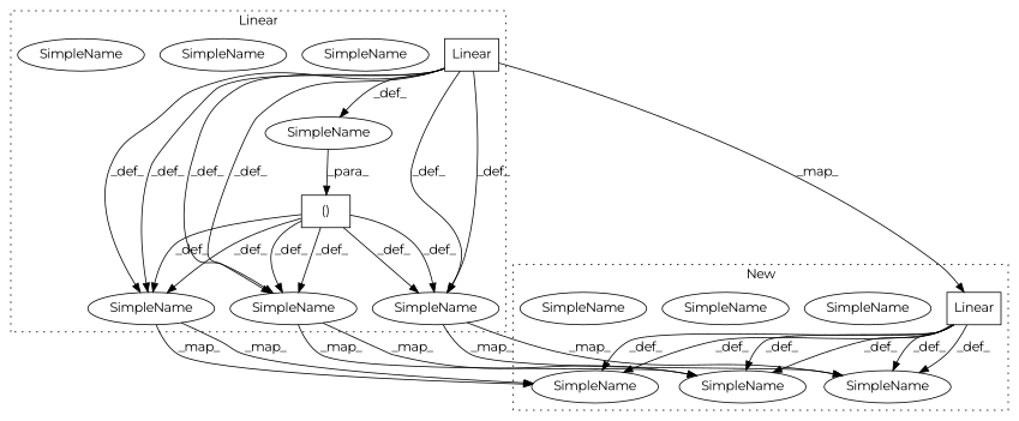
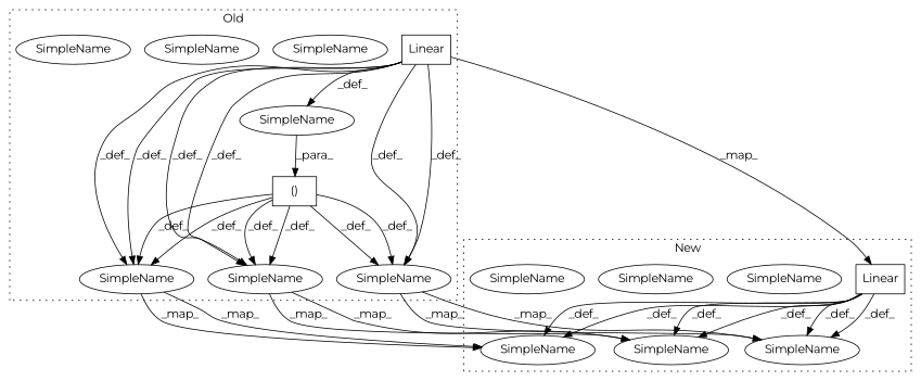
  digraph {
    fontname=Montserrat
    node [a=42 l=11 s=6149 shape=ellipse fontname=Montserrat]
    edge [fontname=Montserrat]
    n1 [a=32 l="7,1" label=Linear s="5474,5549" shape=box]
    n2 [a=106 l=122 label="()" s=5428 shape=box]
    n3 [label=SimpleName]
    n4 [label=SimpleName]
    n5 [label=SimpleName l="" s=""]
    n6 [label=SimpleName s=6391]
    n7 [label=SimpleName s=6391]
    n8 [l=23 label=SimpleName s=6686]
    n9 [l=23 label=SimpleName s=6686]
    n10 [a=32 l="7,1" label=Linear s="5374,5449" shape=box]
    n11 [label=SimpleName s=6077]
    n12 [label=SimpleName s=6077]
    n13 [label=SimpleName s=6319]
    n14 [label=SimpleName s=6319]
    n15 [l=23 label=SimpleName s=6614]
    n16 [l=23 label=SimpleName s=6614]
    subgraph cluster_1 {
-     label=Linear
+     label=Old
      style=dotted
      n1
      n2
      n3
      n4
      n5
      n6
      n7
      n8
      n9
    }
    subgraph cluster_2 {
      label=New
      style=dotted
      n10
      n11
      n12
      n13
      n14
      n15
      n16
    }
    n1 -> n4 [label=_def_]
    n1 -> n4 [label=_def_]
    n1 -> n5 [label=_def_]
    n1 -> n7 [label=_def_]
    n1 -> n7 [label=_def_]
    n1 -> n9 [label=_def_]
    n1 -> n9 [label=_def_]
    n1 -> n10 [label=_map_]
    n2 -> n4 [label=_def_]
    n2 -> n4 [label=_def_]
    n2 -> n7 [label=_def_]
    n2 -> n7 [label=_def_]
    n2 -> n9 [label=_def_]
    n2 -> n9 [label=_def_]
    n4 -> n12 [label=_map_]
    n4 -> n12 [label=_map_]
    n5 -> n2 [label=_para_]
    n7 -> n14 [label=_map_]
    n7 -> n14 [label=_map_]
    n9 -> n16 [label=_map_]
    n9 -> n16 [label=_map_]
    n10 -> n12 [label=_def_]
    n10 -> n12 [label=_def_]
    n10 -> n14 [label=_def_]
    n10 -> n14 [label=_def_]
    n10 -> n16 [label=_def_]
    n10 -> n16 [label=_def_]
  }
